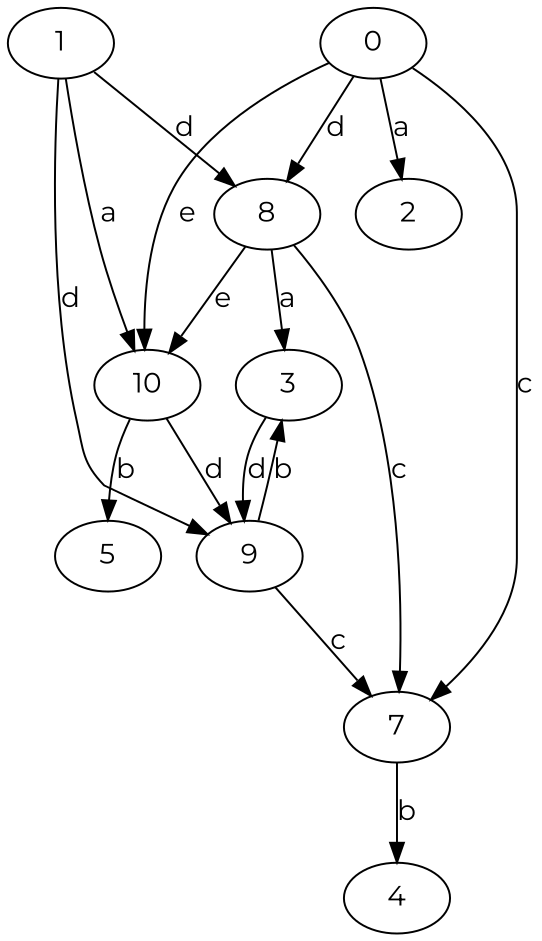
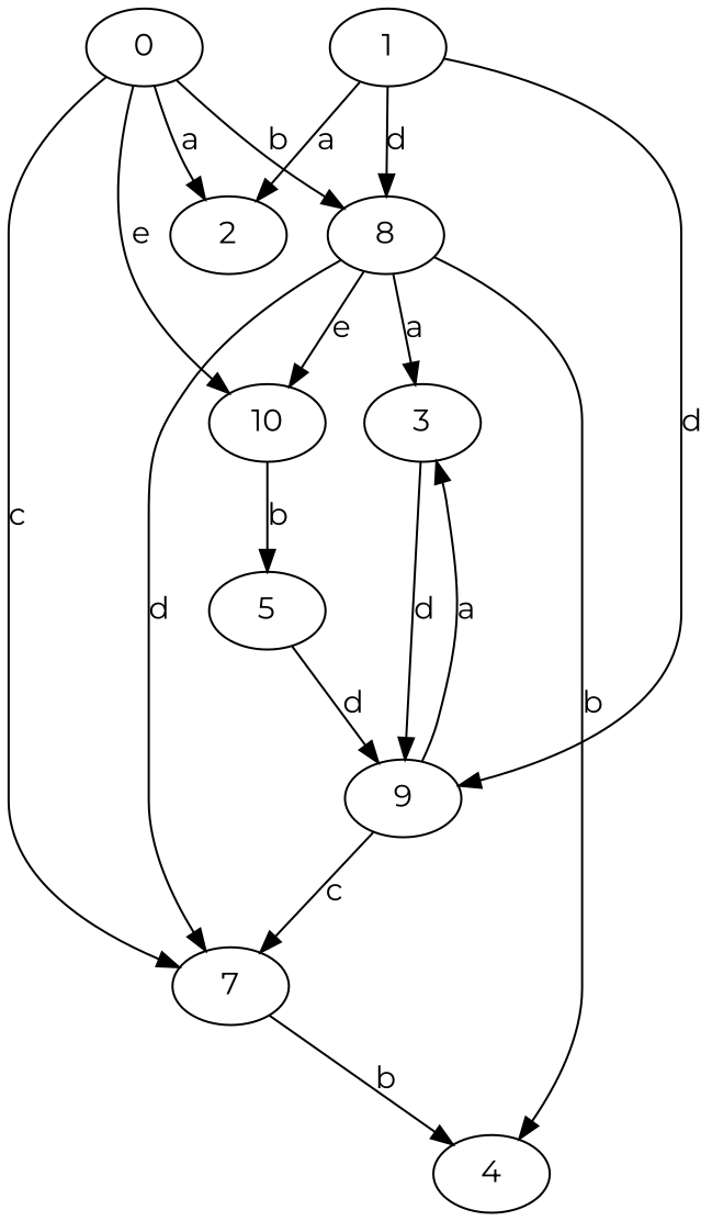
  strict digraph {
    fontname=Montserrat
    node [fontname=Montserrat]
    edge [fontname=Montserrat]
    3
    9
    7
    4
    8
    10
    5
    0
    2
    1
    3 -> 9 [label=d]
-   9 -> 3 [label=b]
+   9 -> 3 [label=a]
    9 -> 7 [label=c]
    7 -> 4 [label=b]
    8 -> 3 [label=a]
-   8 -> 7 [label=c]
+   8 -> 7 [label=d]
+   8 -> 4 [label=b]
    8 -> 10 [label=e]
-   10 -> 9 [label=d]
+   5 -> 9 [label=d]
    10 -> 5 [label=b]
    0 -> 7 [label=c]
-   0 -> 8 [label=d]
+   0 -> 8 [label=b]
    0 -> 10 [label=e]
    0 -> 2 [label=a]
    1 -> 9 [label=d]
    1 -> 8 [label=d]
-   1 -> 10 [label=a]
+   1 -> 2 [label=a]
  }
